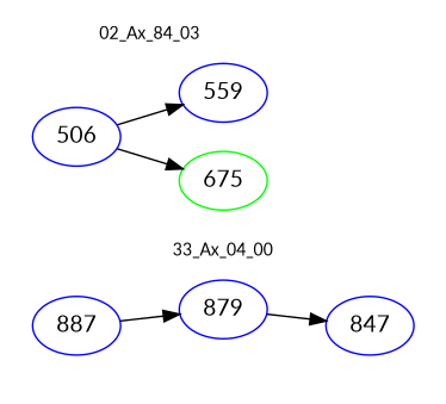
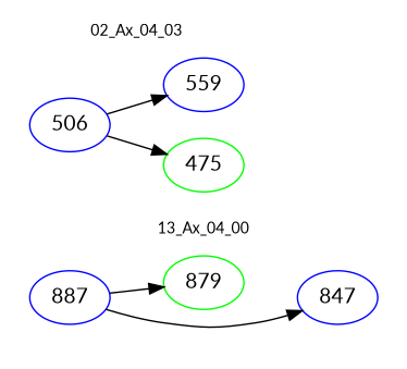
  digraph {
    fontname=Lato
    rankdir=LR
    node [color=blue fontname=Lato]
    edge [color=black fontname=Lato]
    n1 [label=887]
    n2 [label=847]
-   n3 [label=879]
+   n3 [color=green label=879]
    n4 [label=506]
-   n5 [color=green label=675]
+   n5 [color=green label=475]
    n6 [label=559]
    subgraph cluster_1 {
      color=white
      fontsize=10
-     label="33_Ax_04_00"
+     label="13_Ax_04_00"
      n1
      n2
      n3
    }
    subgraph cluster_2 {
      color=white
      fontsize=10
-     label="02_Ax_84_03"
+     label="02_Ax_04_03"
      n4
      n5
      n6
    }
-   n3 -> n2
+   n1 -> n2
    n1 -> n3
    n4 -> n5
    n4 -> n6
  }
